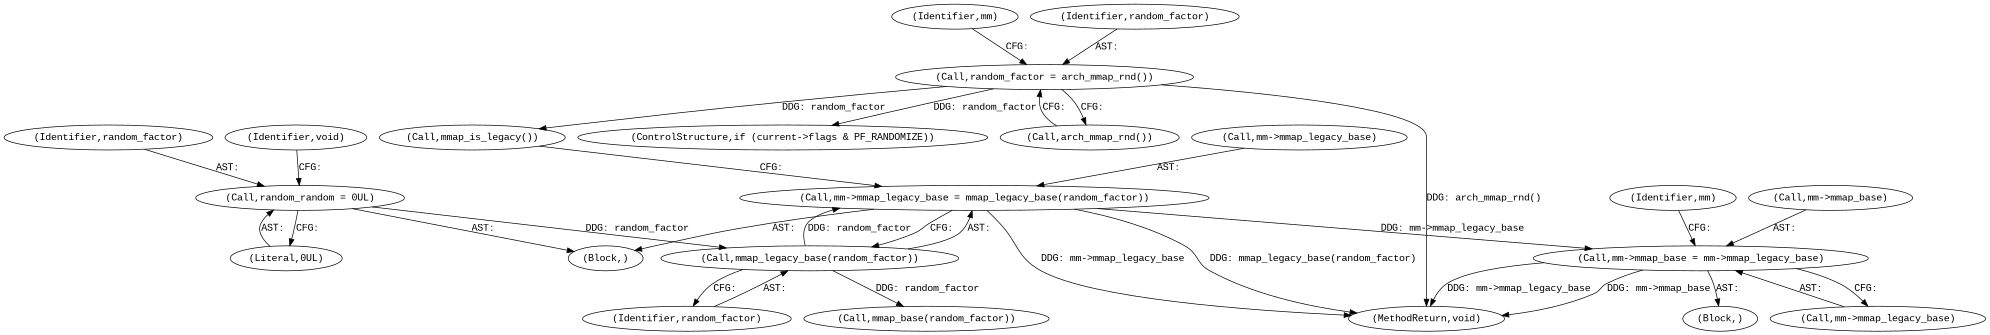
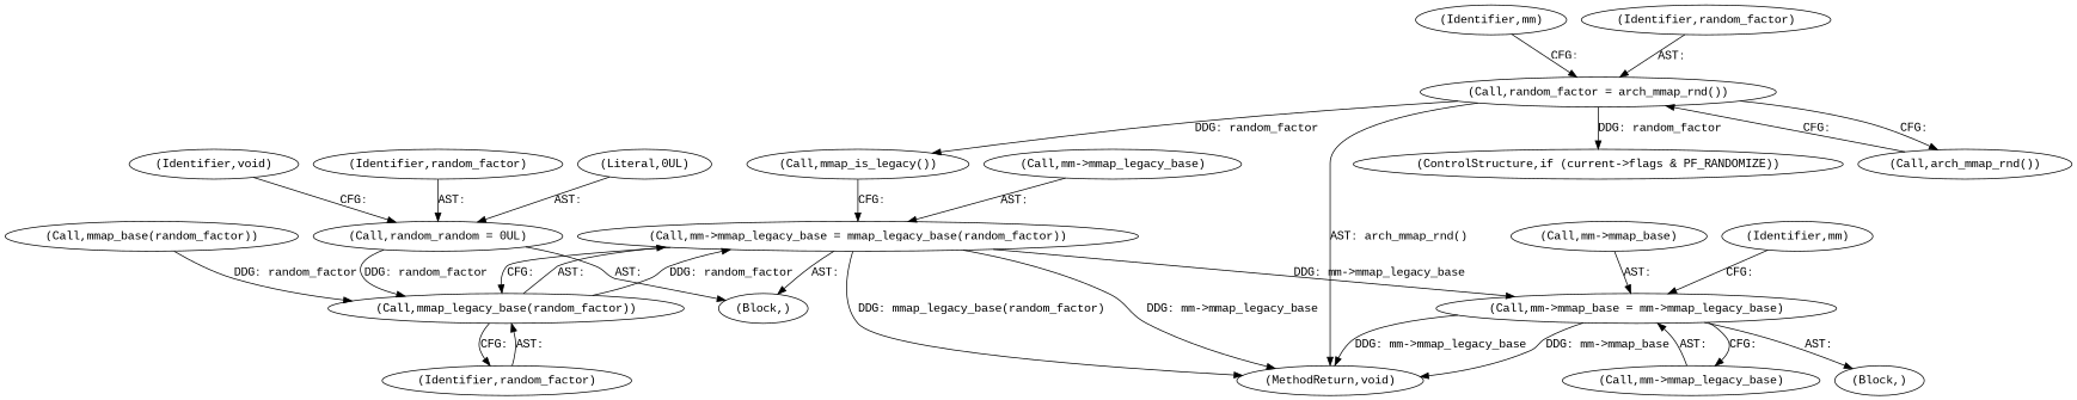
  digraph {
    fontname="Liberation Mono"
    node [fontname="Liberation Mono"]
    edge [fontname="Liberation Mono"]
    n1 [label="(Call,mm->mmap_legacy_base = mmap_legacy_base(random_factor))"]
    n2 [label="(Call,mmap_legacy_base(random_factor))"]
    n3 [label="(Call,mm->mmap_base = mm->mmap_legacy_base)"]
    n4 [label="(Block,)"]
    n5 [label="(MethodReturn,void)"]
    n6 [label="(Call,mmap_base(random_factor))"]
    n7 [label="(Identifier,random_factor)"]
    n8 [label="(Block,)"]
    n9 [label="(Call,mm->mmap_legacy_base)"]
    n10 [label="(Call,random_random = 0UL)"]
    n11 [label="(Literal,0UL)"]
    n12 [label="(Call,random_factor = arch_mmap_rnd())"]
    n13 [label="(ControlStructure,if (current->flags & PF_RANDOMIZE))"]
    n14 [label="(Call,arch_mmap_rnd())"]
    n15 [label="(Call,mmap_is_legacy())"]
    n16 [label="(Call,mm->mmap_base)"]
    n17 [label="(Call,mm->mmap_legacy_base)"]
    n18 [label="(Identifier,void)"]
    n19 [label="(Identifier,mm)"]
    n20 [label="(Identifier,mm)"]
    n21 [label="(Identifier,random_factor)"]
    n22 [label="(Identifier,random_factor)"]
    n1 -> n2 [label="CFG: "]
    n1 -> n3 [label="DDG: mm->mmap_legacy_base"]
    n1 -> n4 [label="AST: "]
    n1 -> n5 [label="DDG: mm->mmap_legacy_base"]
    n1 -> n5 [label="DDG: mmap_legacy_base(random_factor)"]
    n2 -> n1 [label="AST: "]
    n2 -> n1 [label="DDG: random_factor"]
-   n2 -> n6 [label="DDG: random_factor"]
+   n6 -> n2 [label="DDG: random_factor"]
    n2 -> n7 [label="CFG: "]
    n3 -> n5 [label="DDG: mm->mmap_base"]
    n3 -> n5 [label="DDG: mm->mmap_legacy_base"]
    n3 -> n8 [label="AST: "]
    n3 -> n9 [label="CFG: "]
    n7 -> n2 [label="AST: "]
    n9 -> n3 [label="AST: "]
    n10 -> n2 [label="DDG: random_factor"]
    n10 -> n4 [label="AST: "]
-   n10 -> n11 [label="CFG: "]
    n11 -> n10 [label="AST: "]
-   n12 -> n5 [label="DDG: arch_mmap_rnd()"]
+   n12 -> n5 [label="AST: arch_mmap_rnd()"]
    n12 -> n13 [label="DDG: random_factor"]
    n12 -> n14 [label="CFG: "]
    n12 -> n15 [label="DDG: random_factor"]
    n14 -> n12 [label="CFG: "]
    n15 -> n1 [label="CFG: "]
    n16 -> n3 [label="AST: "]
    n17 -> n1 [label="AST: "]
    n18 -> n10 [label="CFG: "]
    n19 -> n12 [label="CFG: "]
    n20 -> n3 [label="CFG: "]
    n21 -> n12 [label="AST: "]
    n22 -> n10 [label="AST: "]
  }
